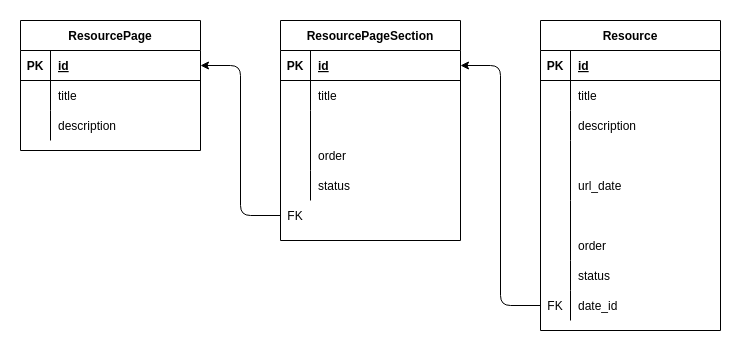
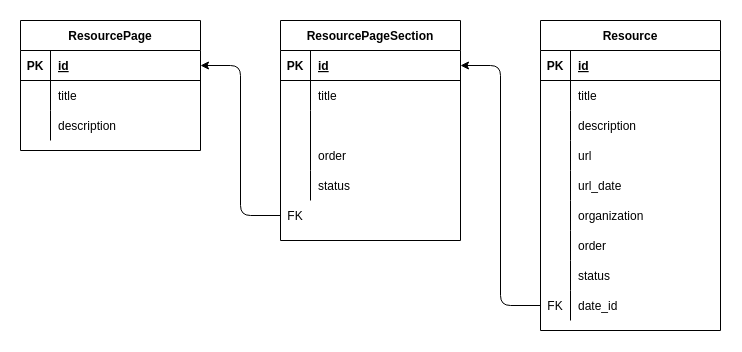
  <mxCell id="0" />
  <mxCell id="1" parent="0" />
  <mxCell id="2" value="ResourcePage" style="shape=table;startSize=30;container=1;collapsible=1;childLayout=tableLayout;fixedRows=1;rowLines=0;fontStyle=1;align=center;resizeLast=1;" vertex="1" parent="1"><mxGeometry x="20" y="20" width="180" height="130" as="geometry" /></mxCell>
  <mxCell id="3" value="" style="shape=partialRectangle;collapsible=0;dropTarget=0;pointerEvents=0;fillColor=none;top=0;left=0;bottom=1;right=0;points=[[0,0.5],[1,0.5]];portConstraint=eastwest;" vertex="1" parent="2"><mxGeometry y="30" width="180" height="30" as="geometry" /></mxCell>
  <mxCell id="4" value="PK" style="shape=partialRectangle;connectable=0;fillColor=none;top=0;left=0;bottom=0;right=0;fontStyle=1;overflow=hidden;" vertex="1" parent="3"><mxGeometry width="30" height="30" as="geometry" /></mxCell>
  <mxCell id="5" value="id" style="shape=partialRectangle;connectable=0;fillColor=none;top=0;left=0;bottom=0;right=0;align=left;spacingLeft=6;fontStyle=5;overflow=hidden;" vertex="1" parent="3"><mxGeometry x="30" width="150" height="30" as="geometry" /></mxCell>
  <mxCell id="6" value="" style="shape=partialRectangle;collapsible=0;dropTarget=0;pointerEvents=0;fillColor=none;top=0;left=0;bottom=0;right=0;points=[[0,0.5],[1,0.5]];portConstraint=eastwest;" vertex="1" parent="2"><mxGeometry y="60" width="180" height="30" as="geometry" /></mxCell>
  <mxCell id="7" value="" style="shape=partialRectangle;connectable=0;fillColor=none;top=0;left=0;bottom=0;right=0;editable=1;overflow=hidden;" vertex="1" parent="6"><mxGeometry width="30" height="30" as="geometry" /></mxCell>
  <mxCell id="8" value="title" style="shape=partialRectangle;connectable=0;fillColor=none;top=0;left=0;bottom=0;right=0;align=left;spacingLeft=6;overflow=hidden;" vertex="1" parent="6"><mxGeometry x="30" width="150" height="30" as="geometry" /></mxCell>
  <mxCell id="9" value="" style="shape=partialRectangle;collapsible=0;dropTarget=0;pointerEvents=0;fillColor=none;top=0;left=0;bottom=0;right=0;points=[[0,0.5],[1,0.5]];portConstraint=eastwest;" vertex="1" parent="2"><mxGeometry y="90" width="180" height="30" as="geometry" /></mxCell>
  <mxCell id="10" value="" style="shape=partialRectangle;connectable=0;fillColor=none;top=0;left=0;bottom=0;right=0;editable=1;overflow=hidden;" vertex="1" parent="9"><mxGeometry width="30" height="30" as="geometry" /></mxCell>
  <mxCell id="11" value="description" style="shape=partialRectangle;connectable=0;fillColor=none;top=0;left=0;bottom=0;right=0;align=left;spacingLeft=6;overflow=hidden;" vertex="1" parent="9"><mxGeometry x="30" width="150" height="30" as="geometry" /></mxCell>
  <mxCell id="12" value="ResourcePageSection" style="shape=table;startSize=30;container=1;collapsible=1;childLayout=tableLayout;fixedRows=1;rowLines=0;fontStyle=1;align=center;resizeLast=1;" vertex="1" parent="1"><mxGeometry x="280" y="20" width="180" height="220" as="geometry" /></mxCell>
  <mxCell id="13" value="" style="shape=partialRectangle;collapsible=0;dropTarget=0;pointerEvents=0;fillColor=none;top=0;left=0;bottom=1;right=0;points=[[0,0.5],[1,0.5]];portConstraint=eastwest;" vertex="1" parent="12"><mxGeometry y="30" width="180" height="30" as="geometry" /></mxCell>
  <mxCell id="14" value="PK" style="shape=partialRectangle;connectable=0;fillColor=none;top=0;left=0;bottom=0;right=0;fontStyle=1;overflow=hidden;" vertex="1" parent="13"><mxGeometry width="30" height="30" as="geometry" /></mxCell>
  <mxCell id="15" value="id" style="shape=partialRectangle;connectable=0;fillColor=none;top=0;left=0;bottom=0;right=0;align=left;spacingLeft=6;fontStyle=5;overflow=hidden;" vertex="1" parent="13"><mxGeometry x="30" width="150" height="30" as="geometry" /></mxCell>
  <mxCell id="16" value="" style="shape=partialRectangle;collapsible=0;dropTarget=0;pointerEvents=0;fillColor=none;top=0;left=0;bottom=0;right=0;points=[[0,0.5],[1,0.5]];portConstraint=eastwest;" vertex="1" parent="12"><mxGeometry y="60" width="180" height="30" as="geometry" /></mxCell>
  <mxCell id="17" value="" style="shape=partialRectangle;connectable=0;fillColor=none;top=0;left=0;bottom=0;right=0;editable=1;overflow=hidden;" vertex="1" parent="16"><mxGeometry width="30" height="30" as="geometry" /></mxCell>
  <mxCell id="18" value="title" style="shape=partialRectangle;connectable=0;fillColor=none;top=0;left=0;bottom=0;right=0;align=left;spacingLeft=6;overflow=hidden;" vertex="1" parent="16"><mxGeometry x="30" width="150" height="30" as="geometry" /></mxCell>
  <mxCell id="19" value="" style="shape=partialRectangle;collapsible=0;dropTarget=0;pointerEvents=0;fillColor=none;top=0;left=0;bottom=0;right=0;points=[[0,0.5],[1,0.5]];portConstraint=eastwest;" vertex="1" parent="12"><mxGeometry y="90" width="180" height="30" as="geometry" /></mxCell>
  <mxCell id="20" value="" style="shape=partialRectangle;connectable=0;fillColor=none;top=0;left=0;bottom=0;right=0;editable=1;overflow=hidden;" vertex="1" parent="19"><mxGeometry width="30" height="30" as="geometry" /></mxCell>
  <mxCell id="21" value="" style="shape=partialRectangle;collapsible=0;dropTarget=0;pointerEvents=0;fillColor=none;top=0;left=0;bottom=0;right=0;points=[[0,0.5],[1,0.5]];portConstraint=eastwest;" vertex="1" parent="12"><mxGeometry y="120" width="180" height="30" as="geometry" /></mxCell>
  <mxCell id="22" value="" style="shape=partialRectangle;connectable=0;fillColor=none;top=0;left=0;bottom=0;right=0;editable=1;overflow=hidden;" vertex="1" parent="21"><mxGeometry width="30" height="30" as="geometry" /></mxCell>
  <mxCell id="23" value="order" style="shape=partialRectangle;connectable=0;fillColor=none;top=0;left=0;bottom=0;right=0;align=left;spacingLeft=6;overflow=hidden;" vertex="1" parent="21"><mxGeometry x="30" width="150" height="30" as="geometry" /></mxCell>
  <mxCell id="24" value="" style="shape=partialRectangle;collapsible=0;dropTarget=0;pointerEvents=0;fillColor=none;top=0;left=0;bottom=0;right=0;points=[[0,0.5],[1,0.5]];portConstraint=eastwest;" vertex="1" parent="12"><mxGeometry y="150" width="180" height="30" as="geometry" /></mxCell>
  <mxCell id="25" value="" style="shape=partialRectangle;connectable=0;fillColor=none;top=0;left=0;bottom=0;right=0;fontStyle=0;overflow=hidden;" vertex="1" parent="24"><mxGeometry width="30" height="30" as="geometry" /></mxCell>
  <mxCell id="26" value="status" style="shape=partialRectangle;connectable=0;fillColor=none;top=0;left=0;bottom=0;right=0;align=left;spacingLeft=6;fontStyle=0;overflow=hidden;" vertex="1" parent="24"><mxGeometry x="30" width="150" height="30" as="geometry" /></mxCell>
  <mxCell id="27" value="" style="shape=partialRectangle;collapsible=0;dropTarget=0;pointerEvents=0;fillColor=none;top=0;left=0;bottom=0;right=0;points=[[0,0.5],[1,0.5]];portConstraint=eastwest;" vertex="1" parent="12"><mxGeometry y="180" width="180" height="30" as="geometry" /></mxCell>
  <mxCell id="28" value="FK" style="shape=partialRectangle;connectable=0;fillColor=none;top=0;left=0;bottom=0;right=0;fontStyle=0;overflow=hidden;" vertex="1" parent="27"><mxGeometry width="30" height="30" as="geometry" /></mxCell>
  <mxCell id="29" value="Resource" style="shape=table;startSize=30;container=1;collapsible=1;childLayout=tableLayout;fixedRows=1;rowLines=0;fontStyle=1;align=center;resizeLast=1;" vertex="1" parent="1"><mxGeometry x="540" y="20" width="180" height="310" as="geometry" /></mxCell>
  <mxCell id="30" value="" style="shape=partialRectangle;collapsible=0;dropTarget=0;pointerEvents=0;fillColor=none;top=0;left=0;bottom=1;right=0;points=[[0,0.5],[1,0.5]];portConstraint=eastwest;" vertex="1" parent="29"><mxGeometry y="30" width="180" height="30" as="geometry" /></mxCell>
  <mxCell id="31" value="PK" style="shape=partialRectangle;connectable=0;fillColor=none;top=0;left=0;bottom=0;right=0;fontStyle=1;overflow=hidden;" vertex="1" parent="30"><mxGeometry width="30" height="30" as="geometry" /></mxCell>
  <mxCell id="32" value="id" style="shape=partialRectangle;connectable=0;fillColor=none;top=0;left=0;bottom=0;right=0;align=left;spacingLeft=6;fontStyle=5;overflow=hidden;" vertex="1" parent="30"><mxGeometry x="30" width="150" height="30" as="geometry" /></mxCell>
  <mxCell id="33" value="" style="shape=partialRectangle;collapsible=0;dropTarget=0;pointerEvents=0;fillColor=none;top=0;left=0;bottom=0;right=0;points=[[0,0.5],[1,0.5]];portConstraint=eastwest;" vertex="1" parent="29"><mxGeometry y="60" width="180" height="30" as="geometry" /></mxCell>
  <mxCell id="34" value="" style="shape=partialRectangle;connectable=0;fillColor=none;top=0;left=0;bottom=0;right=0;editable=1;overflow=hidden;" vertex="1" parent="33"><mxGeometry width="30" height="30" as="geometry" /></mxCell>
  <mxCell id="35" value="title" style="shape=partialRectangle;connectable=0;fillColor=none;top=0;left=0;bottom=0;right=0;align=left;spacingLeft=6;overflow=hidden;" vertex="1" parent="33"><mxGeometry x="30" width="150" height="30" as="geometry" /></mxCell>
  <mxCell id="36" value="" style="shape=partialRectangle;collapsible=0;dropTarget=0;pointerEvents=0;fillColor=none;top=0;left=0;bottom=0;right=0;points=[[0,0.5],[1,0.5]];portConstraint=eastwest;" vertex="1" parent="29"><mxGeometry y="90" width="180" height="30" as="geometry" /></mxCell>
  <mxCell id="37" value="" style="shape=partialRectangle;connectable=0;fillColor=none;top=0;left=0;bottom=0;right=0;editable=1;overflow=hidden;" vertex="1" parent="36"><mxGeometry width="30" height="30" as="geometry" /></mxCell>
  <mxCell id="38" value="description" style="shape=partialRectangle;connectable=0;fillColor=none;top=0;left=0;bottom=0;right=0;align=left;spacingLeft=6;overflow=hidden;" vertex="1" parent="36"><mxGeometry x="30" width="150" height="30" as="geometry" /></mxCell>
  <mxCell id="39" value="" style="shape=partialRectangle;collapsible=0;dropTarget=0;pointerEvents=0;fillColor=none;top=0;left=0;bottom=0;right=0;points=[[0,0.5],[1,0.5]];portConstraint=eastwest;" vertex="1" parent="29"><mxGeometry y="120" width="180" height="30" as="geometry" /></mxCell>
  <mxCell id="40" value="" style="shape=partialRectangle;connectable=0;fillColor=none;top=0;left=0;bottom=0;right=0;editable=1;overflow=hidden;" vertex="1" parent="39"><mxGeometry width="30" height="30" as="geometry" /></mxCell>
+ <mxCell id="41" value="url" style="shape=partialRectangle;connectable=0;fillColor=none;top=0;left=0;bottom=0;right=0;align=left;spacingLeft=6;overflow=hidden;" vertex="1" parent="39"><mxGeometry x="30" width="150" height="30" as="geometry" /></mxCell>
  <mxCell id="42" value="" style="shape=partialRectangle;collapsible=0;dropTarget=0;pointerEvents=0;fillColor=none;top=0;left=0;bottom=0;right=0;points=[[0,0.5],[1,0.5]];portConstraint=eastwest;" vertex="1" parent="29"><mxGeometry y="150" width="180" height="30" as="geometry" /></mxCell>
  <mxCell id="43" value="" style="shape=partialRectangle;connectable=0;fillColor=none;top=0;left=0;bottom=0;right=0;fontStyle=0;overflow=hidden;" vertex="1" parent="42"><mxGeometry width="30" height="30" as="geometry" /></mxCell>
  <mxCell id="44" value="url_date" style="shape=partialRectangle;connectable=0;fillColor=none;top=0;left=0;bottom=0;right=0;align=left;spacingLeft=6;fontStyle=0;overflow=hidden;" vertex="1" parent="42"><mxGeometry x="30" width="150" height="30" as="geometry" /></mxCell>
  <mxCell id="45" value="" style="shape=partialRectangle;collapsible=0;dropTarget=0;pointerEvents=0;fillColor=none;top=0;left=0;bottom=0;right=0;points=[[0,0.5],[1,0.5]];portConstraint=eastwest;" vertex="1" parent="29"><mxGeometry y="180" width="180" height="30" as="geometry" /></mxCell>
  <mxCell id="46" value="" style="shape=partialRectangle;connectable=0;fillColor=none;top=0;left=0;bottom=0;right=0;fontStyle=0;overflow=hidden;" vertex="1" parent="45"><mxGeometry width="30" height="30" as="geometry" /></mxCell>
+ <mxCell id="47" value="organization" style="shape=partialRectangle;connectable=0;fillColor=none;top=0;left=0;bottom=0;right=0;align=left;spacingLeft=6;fontStyle=0;overflow=hidden;" vertex="1" parent="45"><mxGeometry x="30" width="150" height="30" as="geometry" /></mxCell>
  <mxCell id="48" value="" style="shape=partialRectangle;collapsible=0;dropTarget=0;pointerEvents=0;fillColor=none;top=0;left=0;bottom=0;right=0;points=[[0,0.5],[1,0.5]];portConstraint=eastwest;" vertex="1" parent="29"><mxGeometry y="210" width="180" height="30" as="geometry" /></mxCell>
  <mxCell id="49" value="" style="shape=partialRectangle;connectable=0;fillColor=none;top=0;left=0;bottom=0;right=0;fontStyle=0;overflow=hidden;" vertex="1" parent="48"><mxGeometry width="30" height="30" as="geometry" /></mxCell>
  <mxCell id="50" value="order" style="shape=partialRectangle;connectable=0;fillColor=none;top=0;left=0;bottom=0;right=0;align=left;spacingLeft=6;fontStyle=0;overflow=hidden;" vertex="1" parent="48"><mxGeometry x="30" width="150" height="30" as="geometry" /></mxCell>
  <mxCell id="51" value="" style="shape=partialRectangle;collapsible=0;dropTarget=0;pointerEvents=0;fillColor=none;top=0;left=0;bottom=0;right=0;points=[[0,0.5],[1,0.5]];portConstraint=eastwest;" vertex="1" parent="29"><mxGeometry y="240" width="180" height="30" as="geometry" /></mxCell>
  <mxCell id="52" value="" style="shape=partialRectangle;connectable=0;fillColor=none;top=0;left=0;bottom=0;right=0;fontStyle=0;overflow=hidden;" vertex="1" parent="51"><mxGeometry width="30" height="30" as="geometry" /></mxCell>
  <mxCell id="53" value="status" style="shape=partialRectangle;connectable=0;fillColor=none;top=0;left=0;bottom=0;right=0;align=left;spacingLeft=6;fontStyle=0;overflow=hidden;" vertex="1" parent="51"><mxGeometry x="30" width="150" height="30" as="geometry" /></mxCell>
  <mxCell id="54" value="" style="shape=partialRectangle;collapsible=0;dropTarget=0;pointerEvents=0;fillColor=none;top=0;left=0;bottom=0;right=0;points=[[0,0.5],[1,0.5]];portConstraint=eastwest;" vertex="1" parent="29"><mxGeometry y="270" width="180" height="30" as="geometry" /></mxCell>
  <mxCell id="55" value="FK" style="shape=partialRectangle;connectable=0;fillColor=none;top=0;left=0;bottom=0;right=0;fontStyle=0;overflow=hidden;" vertex="1" parent="54"><mxGeometry width="30" height="30" as="geometry" /></mxCell>
  <mxCell id="56" value="date_id" style="shape=partialRectangle;connectable=0;fillColor=none;top=0;left=0;bottom=0;right=0;align=left;spacingLeft=6;fontStyle=0;overflow=hidden;" vertex="1" parent="54"><mxGeometry x="30" width="150" height="30" as="geometry" /></mxCell>
  <mxCell id="57" value="" style="endArrow=classic;html=1;exitX=0;exitY=0.5;exitDx=0;exitDy=0;entryX=1;entryY=0.5;entryDx=0;entryDy=0;edgeStyle=orthogonalEdgeStyle;" edge="1" parent="1" source="27" target="3"><mxGeometry width="50" height="50" relative="1" as="geometry"><mxPoint x="150" y="370" as="sourcePoint" /><mxPoint x="200" y="320" as="targetPoint" /></mxGeometry></mxCell>
  <mxCell id="58" value="" style="endArrow=classic;html=1;exitX=0;exitY=0.5;exitDx=0;exitDy=0;entryX=1;entryY=0.5;entryDx=0;entryDy=0;edgeStyle=orthogonalEdgeStyle;" edge="1" parent="1" source="54" target="13"><mxGeometry width="50" height="50" relative="1" as="geometry"><mxPoint x="480" y="410" as="sourcePoint" /><mxPoint x="530" y="360" as="targetPoint" /></mxGeometry></mxCell>
